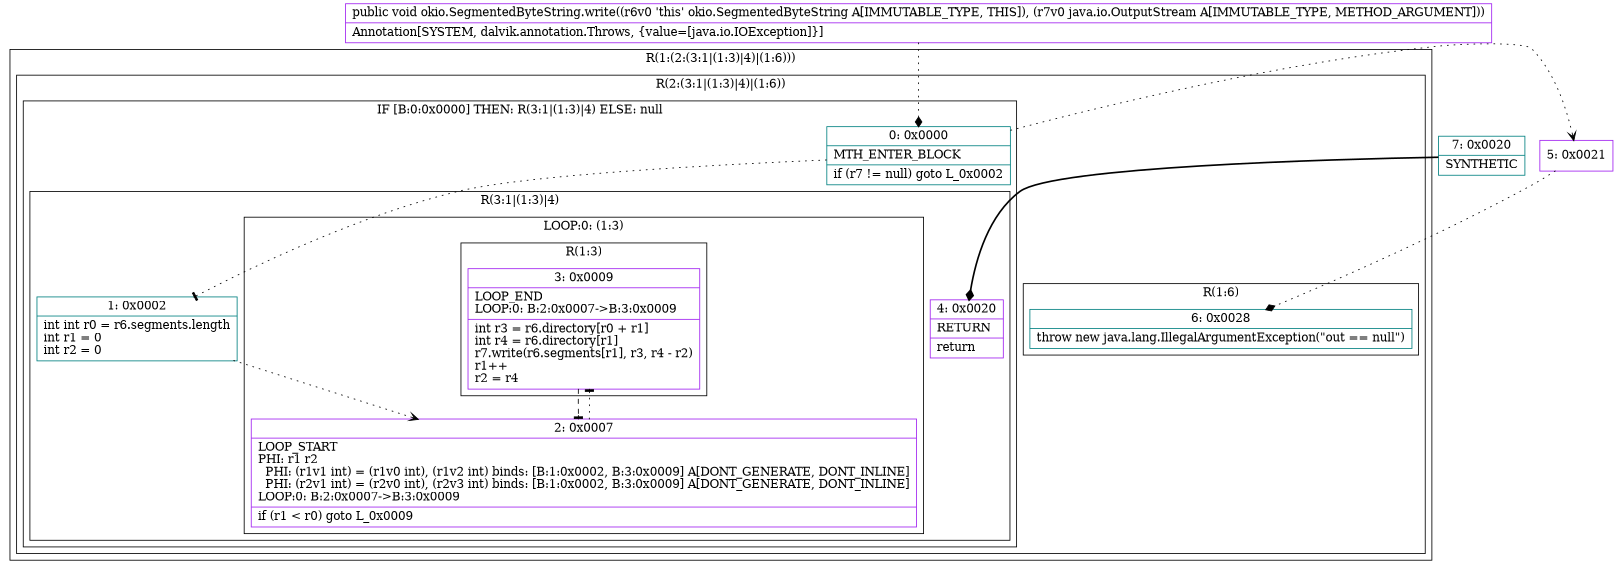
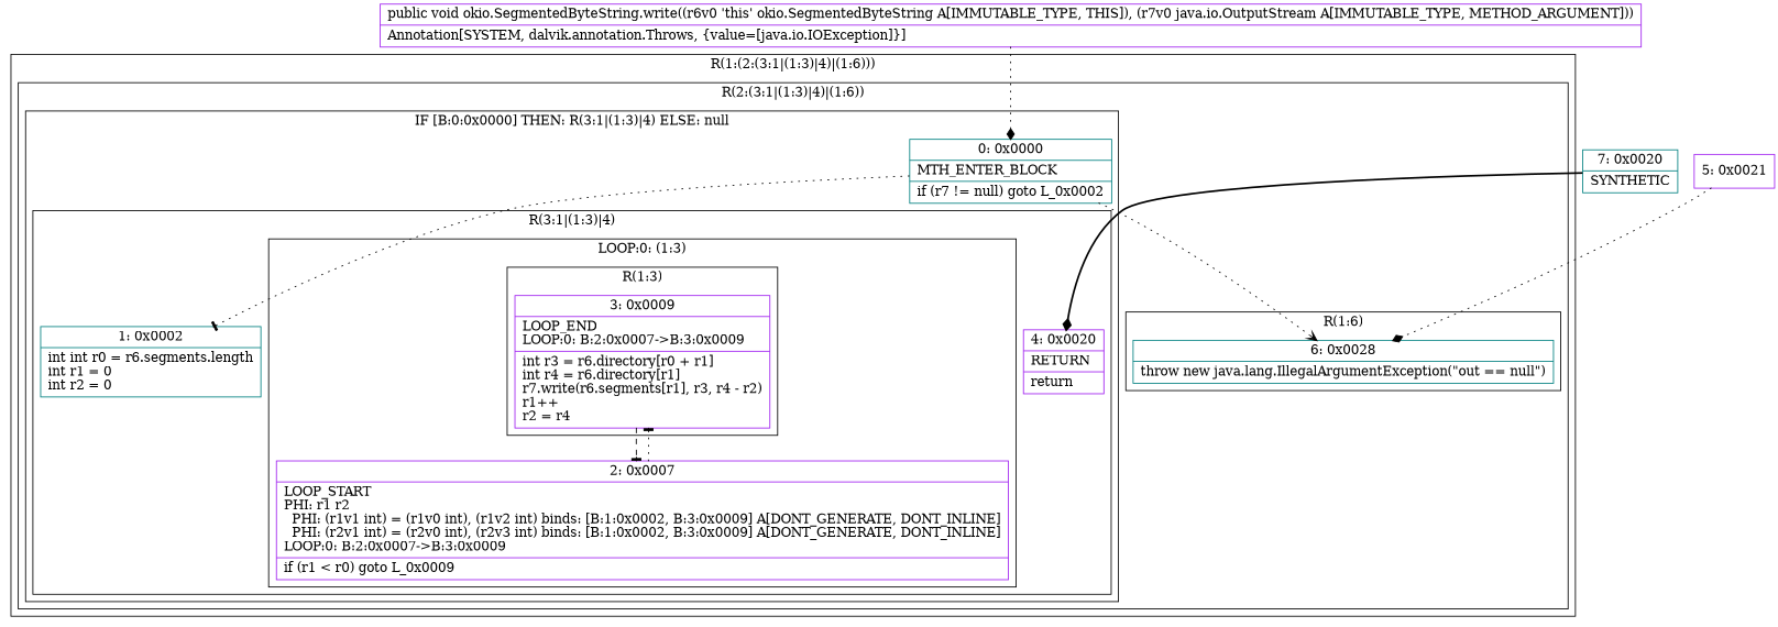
  digraph {
    node [color=purple shape=record]
    edge [arrowhead=tee style=dotted]
    n1 [label="{3\:\ 0x0009|LOOP_END\lLOOP:0: B:2:0x0007\-\>B:3:0x0009\l|int r3 = r6.directory[r0 + r1]\lint r4 = r6.directory[r1]\lr7.write(r6.segments[r1], r3, r4 \- r2)\lr1++\lr2 = r4\l}"]
    n2 [label="{2\:\ 0x0007|LOOP_START\lPHI: r1 r2 \l  PHI: (r1v1 int) = (r1v0 int), (r1v2 int) binds: [B:1:0x0002, B:3:0x0009] A[DONT_GENERATE, DONT_INLINE]\l  PHI: (r2v1 int) = (r2v0 int), (r2v3 int) binds: [B:1:0x0002, B:3:0x0009] A[DONT_GENERATE, DONT_INLINE]\lLOOP:0: B:2:0x0007\-\>B:3:0x0009\l|if (r1 \< r0) goto L_0x0009\l}"]
    n3 [color=teal label="{1\:\ 0x0002|int int r0 = r6.segments.length\lint r1 = 0\lint r2 = 0\l}"]
    n4 [label="{4\:\ 0x0020|RETURN\l|return\l}"]
    n5 [color=teal label="{0\:\ 0x0000|MTH_ENTER_BLOCK\l|if (r7 != null) goto L_0x0002\l}"]
    n6 [color=teal label="{6\:\ 0x0028|throw new java.lang.IllegalArgumentException(\"out == null\")\l}"]
    n7 [label="{5\:\ 0x0021}"]
    n8 [color=teal label="{7\:\ 0x0020|SYNTHETIC\l}"]
    n9 [label="{public void okio.SegmentedByteString.write((r6v0 'this' okio.SegmentedByteString A[IMMUTABLE_TYPE, THIS]), (r7v0 java.io.OutputStream A[IMMUTABLE_TYPE, METHOD_ARGUMENT]))  | Annotation[SYSTEM, dalvik.annotation.Throws, \{value=[java.io.IOException]\}]\l}"]
    subgraph cluster_1 {
      label="R(1:(2:(3:1|(1:3)|4)|(1:6)))"
      subgraph cluster_2 {
        label="R(2:(3:1|(1:3)|4)|(1:6))"
        subgraph cluster_3 {
          label="IF [B:0:0x0000] THEN: R(3:1|(1:3)|4) ELSE: null"
          n5
          subgraph cluster_4 {
            label="R(3:1|(1:3)|4)"
            n3
            n4
            subgraph cluster_5 {
              label="LOOP:0: (1:3)"
              n2
              subgraph cluster_6 {
                label="R(1:3)"
                n1
              }
            }
          }
        }
        subgraph cluster_7 {
          label="R(1:6)"
          n6
        }
      }
    }
    n1 -> n2 [style=dashed]
    n2 -> n1
-   n3 -> n2 [arrowhead=vee]
    n5 -> n3
-   n5 -> n7 [arrowhead=vee]
+   n5 -> n6 [arrowhead=vee]
    n7 -> n6 [arrowhead=diamond]
    n8 -> n4 [arrowhead=diamond style=bold]
    n9 -> n5 [arrowhead=diamond]
  }
